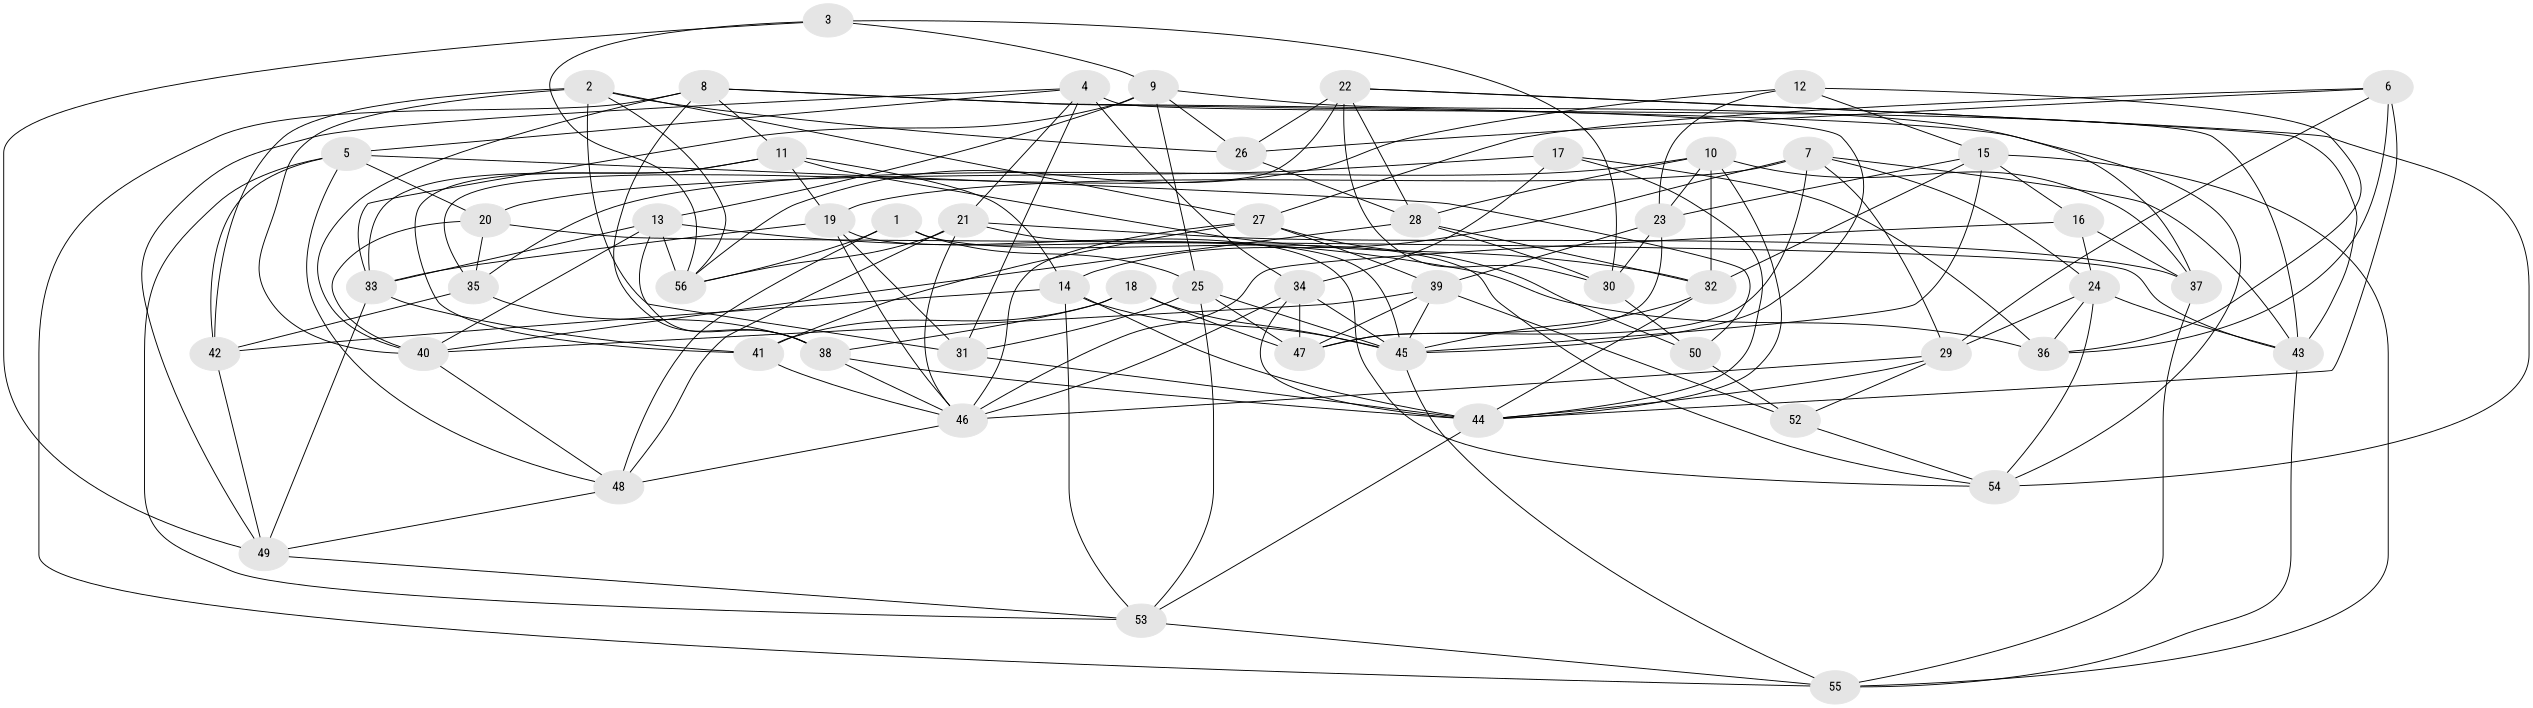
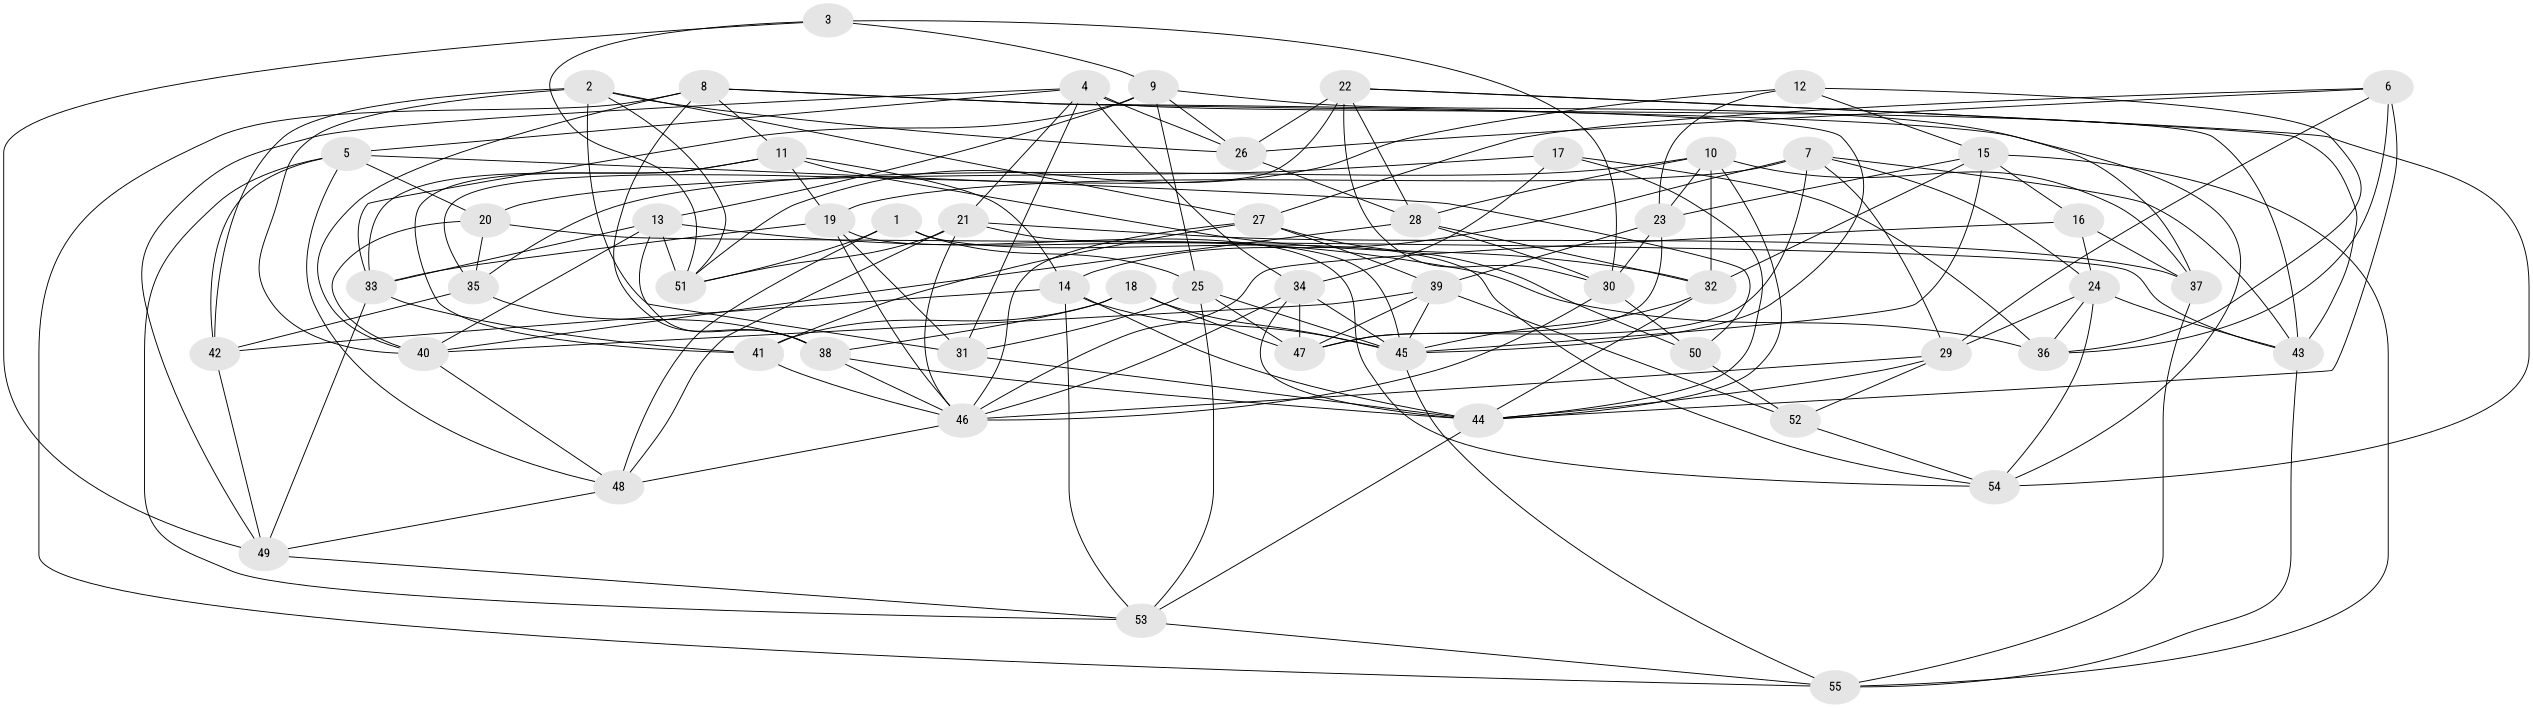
  graph {
    fontname="Roboto Condensed"
    node [color=gray90 fontname="Roboto Condensed" style=filled]
    edge [fontname="Roboto Condensed" weight=1.0]
    1
    25
    48
-   51 [label=56]
+   51
    54
    31
    53
    47
    45
    49
    2
    26
    27
    40
    42
    28
    50
    41
    46
    39
    44
    3
    9
    30
    13
    33
    37
    4
    5
    21
    34
    43
    20
    55
    35
    52
    6
    36
    29
    7
    14
    19
    24
    8
    11
    38
    32
    10
    23
    12
    15
    16
    17
    18
    22
    1 -- 25
    1 -- 48
    1 -- 51
    1 -- 54
    25 -- 31
    25 -- 53
    25 -- 47
    25 -- 45
    48 -- 49
    31 -- 44
    53 -- 55
    45 -- 55
    49 -- 53
    2 -- 51
    2 -- 31
    2 -- 26
    2 -- 27
    2 -- 40
    2 -- 42
    26 -- 28
    27 -- 50
    27 -- 41
    27 -- 46
    27 -- 39
    40 -- 48
    42 -- 49
    28 -- 40
    28 -- 30
    28 -- 32
    50 -- 52
    41 -- 46
    46 -- 48
    39 -- 47
    39 -- 45
    39 -- 40
    39 -- 52
    44 -- 53
    3 -- 51
    3 -- 49
    3 -- 9
    3 -- 30
    9 -- 25
    9 -- 26
    9 -- 13
    9 -- 33
    9 -- 37
    30 -- 50
+   30 -- 46
    13 -- 51
    13 -- 40
    13 -- 33
    13 -- 36
    13 -- 38
    33 -- 49
    33 -- 41
    37 -- 55
    4 -- 31 [weight=2.0]
    4 -- 49
+   4 -- 26
    4 -- 5
    4 -- 21
    4 -- 34
    4 -- 43
    5 -- 48
    5 -- 53
    5 -- 42
    5 -- 50
    5 -- 20
    21 -- 48
    21 -- 51
    21 -- 45
    21 -- 46
    21 -- 37
    34 -- 47
    34 -- 45
    34 -- 46
    34 -- 44
    43 -- 55
    20 -- 40 [weight=2.0]
    20 -- 43
    20 -- 35
    35 -- 42 [weight=2.0]
    35 -- 38
    52 -- 54
    6 -- 26
    6 -- 27
    6 -- 44
    6 -- 36
    6 -- 29
    29 -- 46
    29 -- 44
    29 -- 52
    7 -- 47
    7 -- 43
    7 -- 29
    7 -- 14
    7 -- 19
    7 -- 24
    14 -- 53
    14 -- 45
    14 -- 42
    14 -- 44
    19 -- 54
    19 -- 31
    19 -- 46
    19 -- 33
    24 -- 54
    24 -- 43
    24 -- 36
    24 -- 29
    8 -- 54
    8 -- 45
    8 -- 40
    8 -- 55
    8 -- 11
    8 -- 38
    11 -- 41
    11 -- 33
    11 -- 14
    11 -- 19
    11 -- 32
    38 -- 46
    38 -- 44
    32 -- 45
    32 -- 44
    10 -- 28
    10 -- 44
    10 -- 37
    10 -- 35
    10 -- 32
    10 -- 23
    23 -- 47
    23 -- 39
    23 -- 30
    12 -- 51
    12 -- 36
    12 -- 23
    12 -- 15
    15 -- 45
    15 -- 55
    15 -- 32
    15 -- 23
    15 -- 16
    16 -- 46
    16 -- 37 [weight=2.0]
    16 -- 24
    17 -- 44
    17 -- 34
    17 -- 20
    17 -- 36
    18 -- 47
    18 -- 45
    18 -- 41
    18 -- 38
    22 -- 54
    22 -- 26
    22 -- 28
    22 -- 30
    22 -- 43
    22 -- 35
  }
